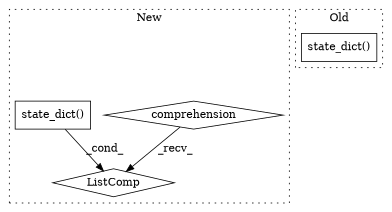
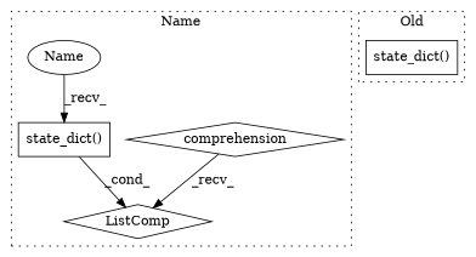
  digraph {
    node [a=75 s=26762 shape=diamond]
    n1 [a=106 l=104 label=ListComp s=26744]
    n2 [a=45 l=3 label=comprehension s=26788]
    n3 [l=25 label="state_dict()" shape=box]
+   n4 [a=87 l=12 label=Name shape=ellipse]
    n5 [l=38 label="state_dict()" s=29167 shape=box]
    subgraph cluster_1 {
-     label=New
+     label=Name
      style=dotted
      n1
      n2
      n3
+     n4
    }
    subgraph cluster_2 {
      label=Old
      style=dotted
      n5
    }
    n2 -> n1 [label=_recv_]
    n3 -> n1 [label=_cond_]
+   n4 -> n3 [label=_recv_]
  }
